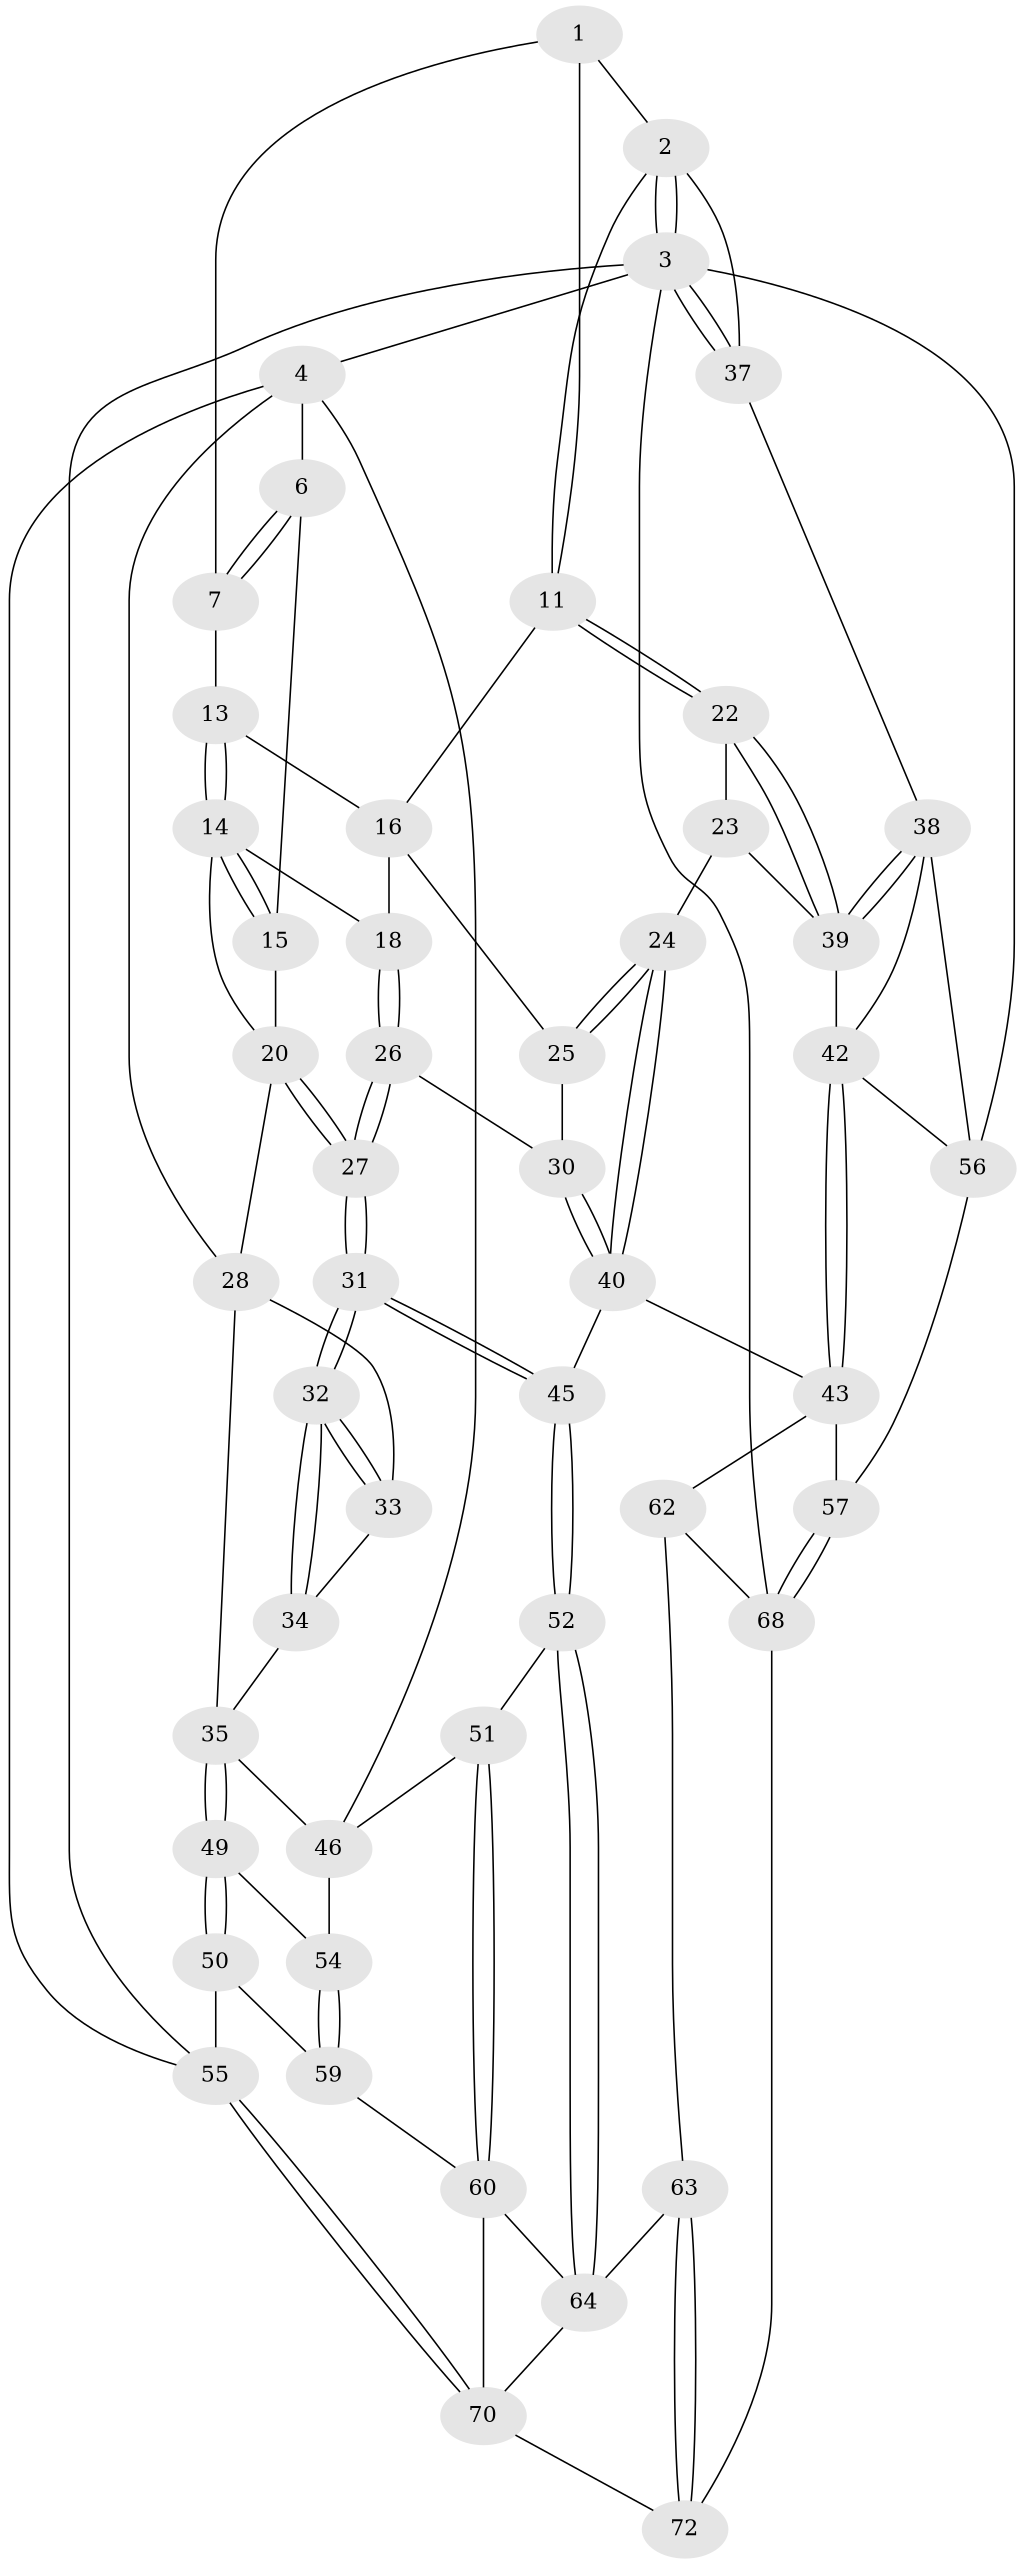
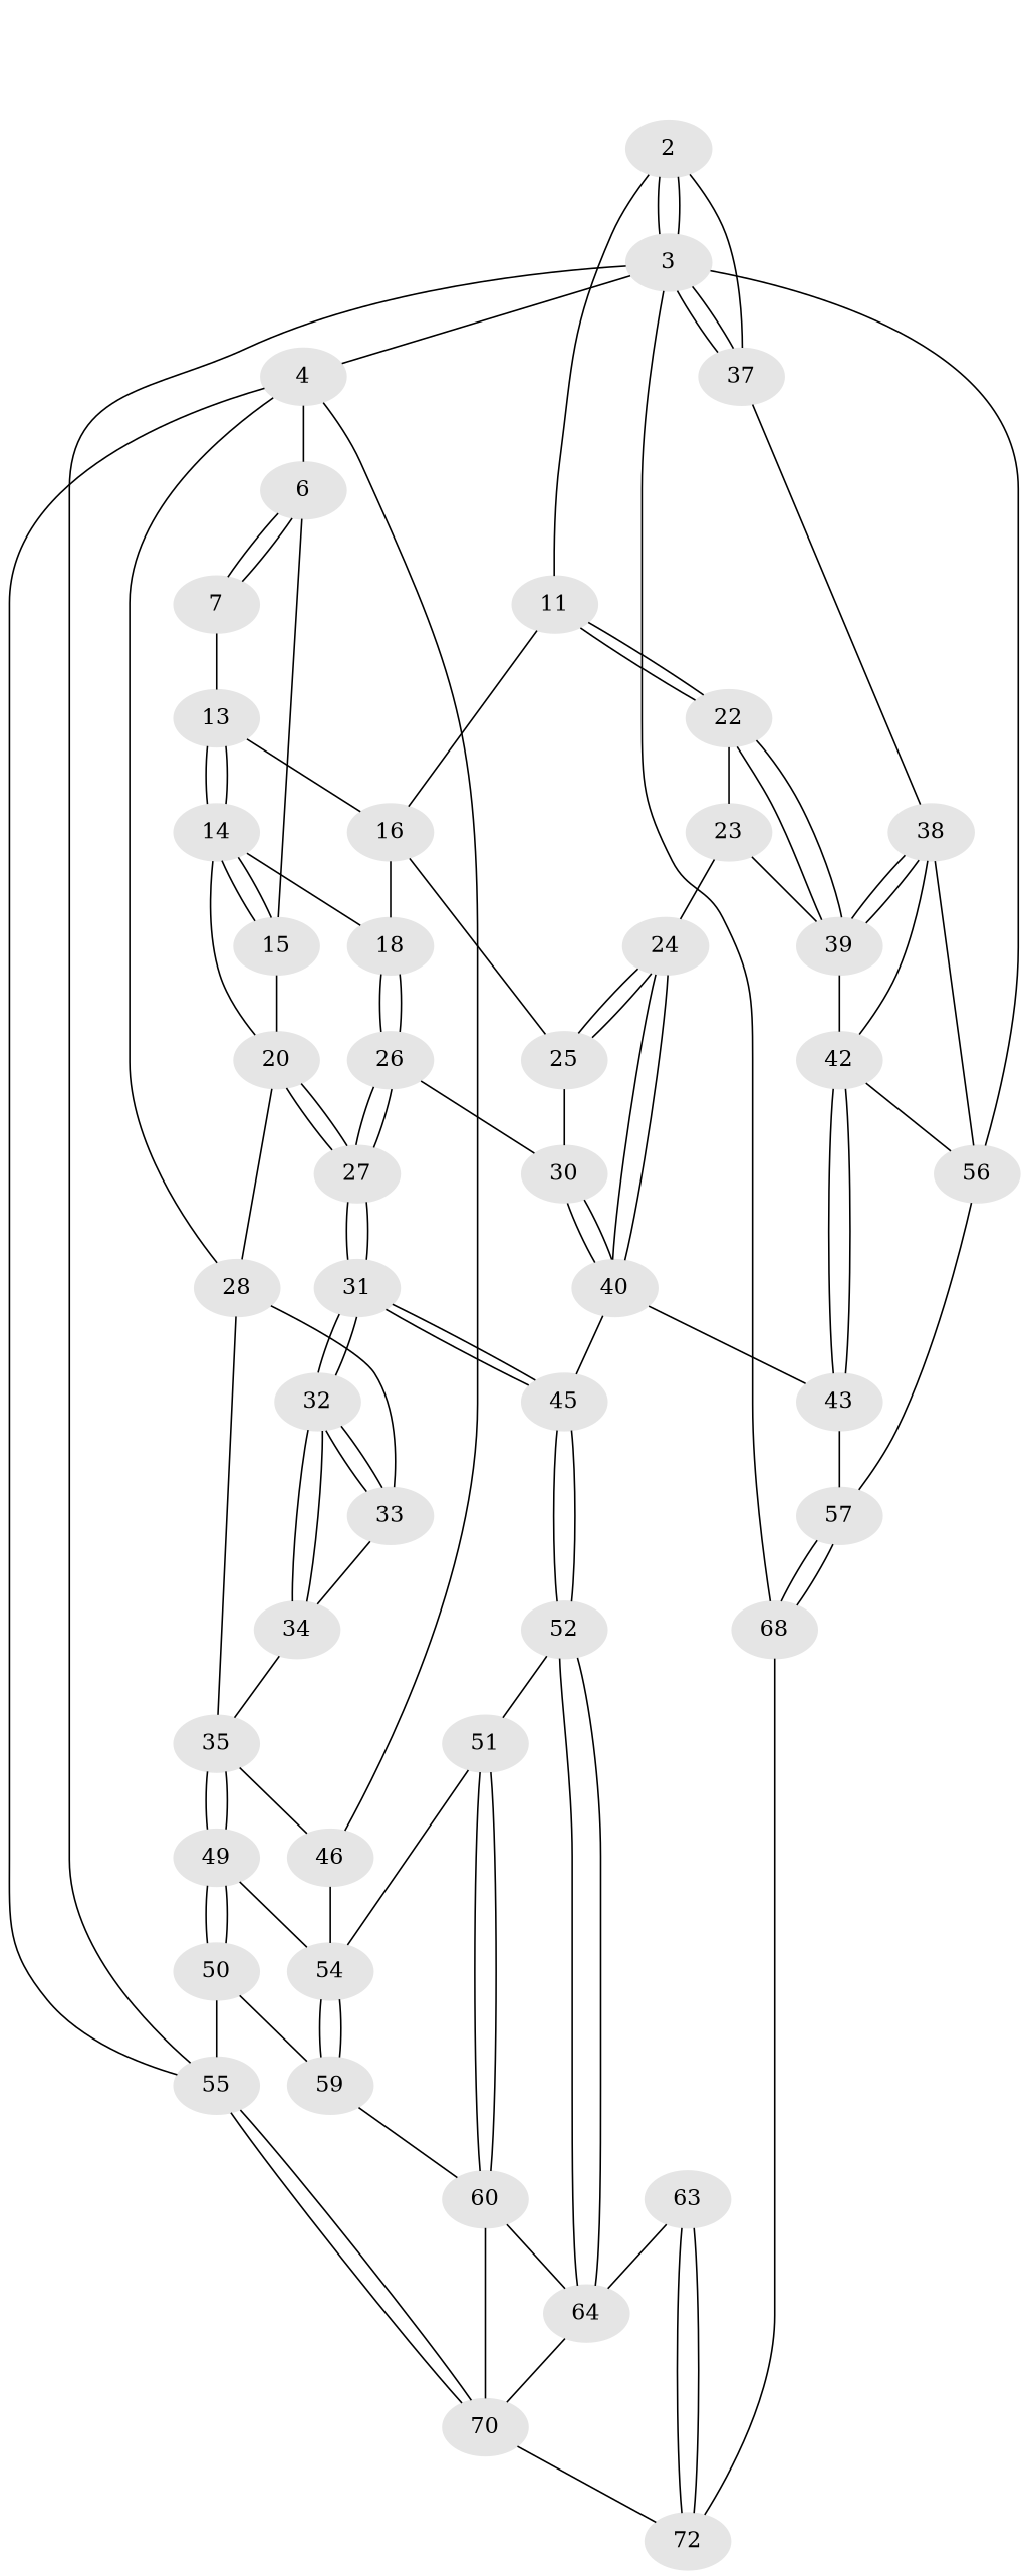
  graph {
    node [color=gray90 style=filled]
-   1 [super="+8"]
    2 [super="+10"]
    7 [super="+9"]
    11 [super="+12"]
    3 [super="+65"]
    37
    13
    16 [super="+17"]
    22
    4 [super="+5"]
    55
    56 [super="+66"]
    68 [super="+69"]
    38 [super="+47"]
    6
    28 [super="+29"]
    46
    70 [super="+71"]
    57
    72
    15
    33
    35 [super="+36"]
    54
    20 [super="+21"]
    14 [super="+19"]
    18
    25
    23
    39 [super="+41"]
    26
    27
    30
    31
    24
    42 [super="+48"]
    40 [super="+44"]
    45
    43 [super="+58"]
    32
    34
    49
    52
    50 [super="+51"]
-   62
    63
    n47 [label=51]
    64 [super="+67"]
    59
    60 [super="+61"]
-   1 -- 2
-   1 -- 7
-   1 -- 11
    2 -- 11
    2 -- 3
    2 -- 3
    2 -- 37
    7 -- 13
    11 -- 16
    11 -- 22
    11 -- 22
    3 -- 37
    3 -- 37
    3 -- 4
    3 -- 55
    3 -- 56
    3 -- 68
    37 -- 38
    13 -- 16
    13 -- 14
    13 -- 14
    16 -- 18
    16 -- 25
    22 -- 23
    22 -- 39
    22 -- 39
    4 -- 55
    4 -- 6
    4 -- 28
    4 -- 46
    55 -- 70
    55 -- 70
    56 -- 57
    68 -- 72
    38 -- 56
    38 -- 39
    38 -- 39
    38 -- 42
    6 -- 7
    6 -- 7
    6 -- 15
    28 -- 33
    28 -- 35
    46 -- 54
    70 -- 72
    57 -- 68
    57 -- 68
    15 -- 20
    33 -- 34
    35 -- 46
    35 -- 49
    35 -- 49
    54 -- 59
    54 -- 59
    20 -- 28
    20 -- 27
    20 -- 27
    14 -- 15
    14 -- 15
    14 -- 20
    14 -- 18
    18 -- 26
    18 -- 26
    25 -- 30
    23 -- 39
    23 -- 24
    39 -- 42
    26 -- 27
    26 -- 27
    26 -- 30
    27 -- 31
    27 -- 31
    30 -- 40
    30 -- 40
    31 -- 45
    31 -- 45
    31 -- 32
    31 -- 32
    24 -- 25
    24 -- 25
    24 -- 40
    24 -- 40
    42 -- 56
    42 -- 43
    42 -- 43
    40 -- 45
    40 -- 43
    45 -- 52
    45 -- 52
    43 -- 57
-   43 -- 62
    32 -- 33
    32 -- 33
    32 -- 34
    32 -- 34
    34 -- 35
    49 -- 54
    49 -- 50
    49 -- 50
    52 -- n47
    52 -- 64
    52 -- 64
    50 -- 55
    50 -- 59
-   62 -- 68
-   62 -- 63
    63 -- 72
    63 -- 72
    63 -- 64
-   n47 -- 46
+   n47 -- 54
    n47 -- 60
    n47 -- 60
    64 -- 70
    59 -- 60
    60 -- 70
    60 -- 64
  }
